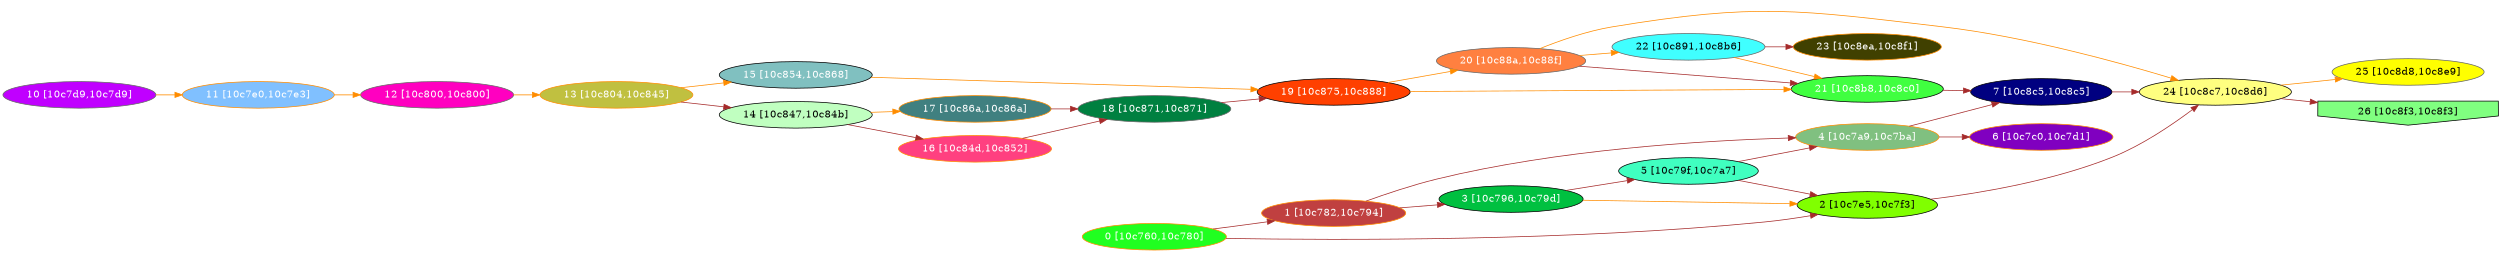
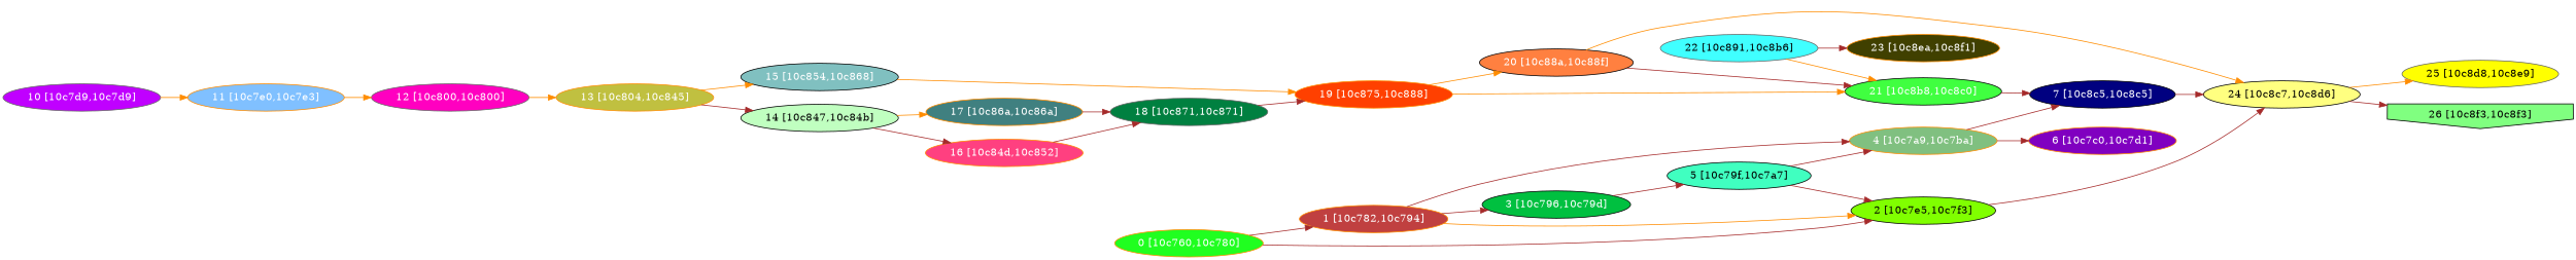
  digraph {
    rankdir=LR
    node [color=darkorange fontcolor="#ffffff" shape=oval style=filled]
    edge [color=brown]
    n1 [fillcolor="#20FF20" label="0 [10c760,10c780]"]
    n2 [fillcolor="#C04040" label="1 [10c782,10c794]"]
    n3 [color=black fillcolor="#80FF00" fontcolor="#000000" label="2 [10c7e5,10c7f3]"]
    n4 [color=black fillcolor="#00C040" label="3 [10c796,10c79d]"]
    n5 [fillcolor="#80C080" label="4 [10c7a9,10c7ba]"]
    n6 [color=black fillcolor="#FFFF80" fontcolor="#000000" label="24 [10c8c7,10c8d6]"]
    n7 [color=black fillcolor="#40FFC0" fontcolor="#000000" label="5 [10c79f,10c7a7]"]
    n8 [fillcolor="#8000C0" label="6 [10c7c0,10c7d1]"]
    n9 [color=black fillcolor="#000080" label="7 [10c8c5,10c8c5]"]
    n10 [color=gray40 fillcolor="#FFFF00" fontcolor="#000000" label="25 [10c8d8,10c8e9]"]
    n11 [color=black fillcolor="#80FF80" fontcolor="#000000" label="26 [10c8f3,10c8f3]" shape=invhouse]
    n12 [color=gray40 fillcolor="#C000FF" label="10 [10c7d9,10c7d9]"]
    n13 [fillcolor="#80C0FF" label="11 [10c7e0,10c7e3]"]
    n14 [color=gray40 fillcolor="#FF00C0" label="12 [10c800,10c800]"]
    n15 [fillcolor="#C0C040" label="13 [10c804,10c845]"]
    n16 [color=black fillcolor="#C0FFC0" fontcolor="#000000" label="14 [10c847,10c84b]"]
    n17 [color=black fillcolor="#80C0C0" label="15 [10c854,10c868]"]
    n18 [fillcolor="#FF4080" label="16 [10c84d,10c852]"]
    n19 [fillcolor="#408080" label="17 [10c86a,10c86a]"]
-   n20 [color=black fillcolor="#FF4000" label="19 [10c875,10c888]"]
+   n20 [fillcolor="#FF4000" label="19 [10c875,10c888]"]
    n21 [color=gray40 fillcolor="#008040" label="18 [10c871,10c871]"]
-   n22 [color=gray40 fillcolor="#FF8040" label="20 [10c88a,10c88f]"]
+   n22 [color=black fillcolor="#FF8040" label="20 [10c88a,10c88f]"]
    n23 [color=black fillcolor="#40FF40" label="21 [10c8b8,10c8c0]"]
    n24 [color=gray40 fillcolor="#40FFFF" fontcolor="#000000" label="22 [10c891,10c8b6]"]
    n25 [fillcolor="#404000" label="23 [10c8ea,10c8f1]"]
    n1 -> n2
    n1 -> n3
    n2 -> n4
    n2 -> n5
    n3 -> n6
-   n4 -> n3 [color=darkorange]
+   n2 -> n3 [color=darkorange]
    n4 -> n7
    n5 -> n8
    n5 -> n9
    n6 -> n10 [color=darkorange]
    n6 -> n11
    n7 -> n3
    n7 -> n5
    n9 -> n6
    n12 -> n13 [color=darkorange]
    n13 -> n14 [color=darkorange]
    n14 -> n15 [color=darkorange]
    n15 -> n16
    n15 -> n17 [color=darkorange]
    n16 -> n18
    n16 -> n19 [color=darkorange]
    n17 -> n20 [color=darkorange]
    n18 -> n21
    n19 -> n21
    n20 -> n22 [color=darkorange]
    n20 -> n23 [color=darkorange]
    n21 -> n20
    n22 -> n6 [color=darkorange]
    n22 -> n23
-   n22 -> n24 [color=darkorange]
    n23 -> n9
    n24 -> n23 [color=darkorange]
    n24 -> n25
  }
